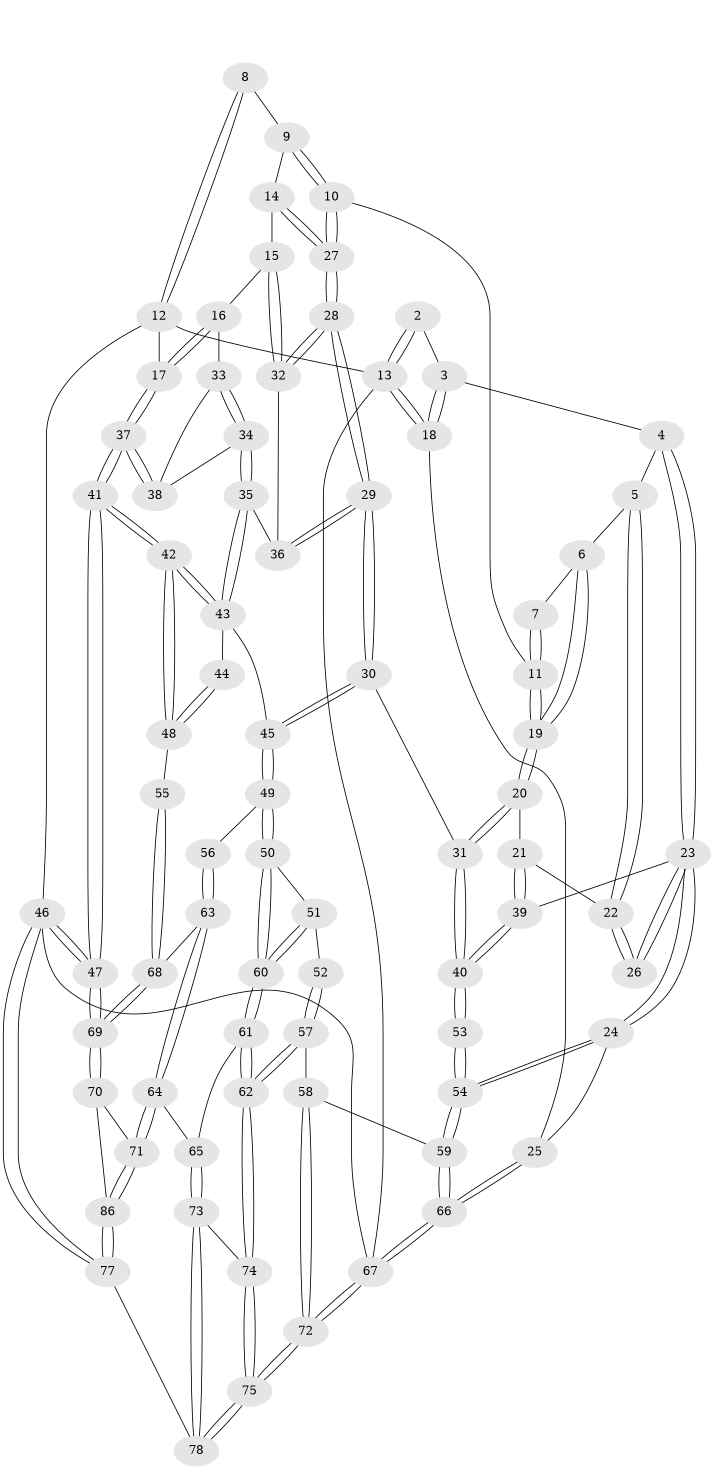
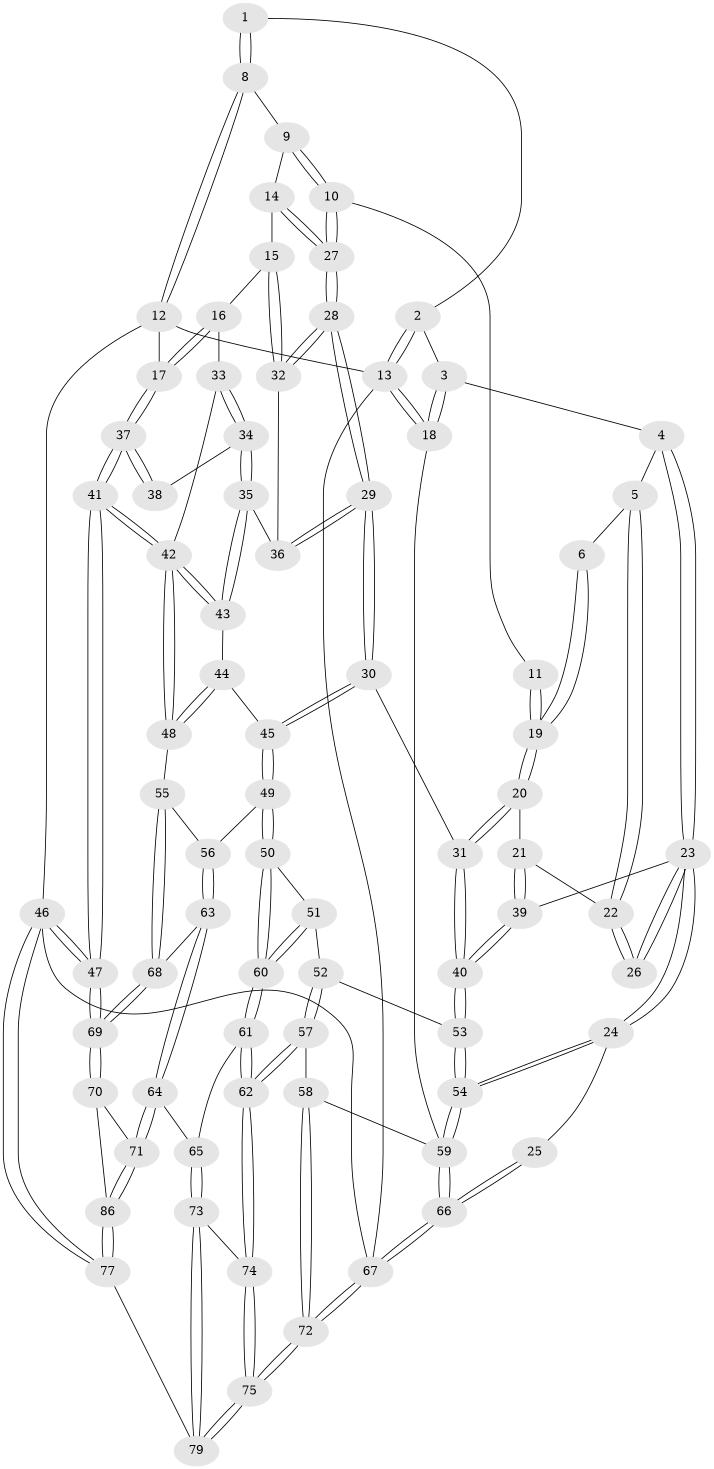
  graph {
    node [color=gray90 style=filled]
+   1
    2
    8
    3
    13
    9
    12
    4
    18
    67
    5
    23
    25
    6
    22
    39
    26
    24
-   7
    19
    11
    20
    10
    14
    17
    46
    27
    15
    28
    37
    47
    77
    72
    16
    32
    33
    36
    34
    38
    41
    66
    21
    31
    40
    54
    59
    29
    30
    45
    49
    53
    35
    43
    44
    42
    48
    69
    55
    50
    56
-   78
+   78 [label=79]
    70
    68
    51
    60
    63
    52
    61
    57
    58
    62
    64
    74
    75
    65
    73
    71
    n78 [label=86]
+   1 -- 2
+   1 -- 8
+   1 -- 8
    2 -- 3
    2 -- 13
    2 -- 13
    8 -- 9
    8 -- 12
    8 -- 12
    3 -- 4
    3 -- 18
    3 -- 18
    13 -- 18
    13 -- 18
    13 -- 67
    9 -- 10
    9 -- 10
    9 -- 14
    12 -- 13
    12 -- 17
    12 -- 46
    4 -- 5
    4 -- 23
    4 -- 23
-   18 -- 25
+   18 -- 59
    67 -- 72
    67 -- 72
    5 -- 6
    5 -- 22
    5 -- 22
    23 -- 39
    23 -- 26
    23 -- 26
    23 -- 24
    23 -- 24
    25 -- 66
    25 -- 66
-   6 -- 7
    6 -- 19
    6 -- 19
    22 -- 26
    22 -- 26
    39 -- 40
    39 -- 40
    24 -- 25
    24 -- 54
    24 -- 54
-   7 -- 11
-   7 -- 11
    19 -- 20
    19 -- 20
    11 -- 19
    11 -- 19
    20 -- 21
    20 -- 31
    20 -- 31
    10 -- 11
    10 -- 27
    10 -- 27
    14 -- 27
    14 -- 27
    14 -- 15
    17 -- 37
    17 -- 37
    46 -- 67
    46 -- 47
    46 -- 47
    46 -- 77
    46 -- 77
    27 -- 28
    27 -- 28
    15 -- 16
    15 -- 32
    15 -- 32
    28 -- 32
    28 -- 32
    28 -- 29
    28 -- 29
    37 -- 38
    37 -- 38
    37 -- 41
    37 -- 41
    47 -- 69
    47 -- 69
    77 -- 78
    72 -- 75
    72 -- 75
    16 -- 17
    16 -- 17
    16 -- 33
    32 -- 36
    33 -- 34
    33 -- 34
-   33 -- 38
+   33 -- 42
    34 -- 38
    34 -- 35
    34 -- 35
    41 -- 47
    41 -- 47
    41 -- 42
    41 -- 42
    66 -- 67
    66 -- 67
    21 -- 22
    21 -- 39
    21 -- 39
    31 -- 40
    31 -- 40
    40 -- 53
    40 -- 53
    54 -- 59
    54 -- 59
    59 -- 66
    59 -- 66
    29 -- 36
    29 -- 36
    29 -- 30
    29 -- 30
    30 -- 31
    30 -- 45
    30 -- 45
    45 -- 49
    45 -- 49
    49 -- 50
    49 -- 50
    49 -- 56
    53 -- 54
    53 -- 54
    35 -- 36
    35 -- 43
    35 -- 43
    43 -- 44
-   43 -- 45
+   44 -- 45
    44 -- 48
    44 -- 48
    42 -- 43
    42 -- 43
    42 -- 48
    42 -- 48
    48 -- 55
    69 -- 70
    69 -- 70
+   55 -- 56
    55 -- 68
    55 -- 68
    50 -- 51
    50 -- 60
    50 -- 60
    56 -- 63
    56 -- 63
    70 -- 71
    70 -- n78
    68 -- 69
    68 -- 69
    51 -- 60
    51 -- 60
    51 -- 52
    60 -- 61
    60 -- 61
    63 -- 68
    63 -- 64
    63 -- 64
+   52 -- 53
    52 -- 57
    52 -- 57
    61 -- 62
    61 -- 62
    61 -- 65
    57 -- 58
    57 -- 62
    57 -- 62
    58 -- 72
    58 -- 72
    58 -- 59
    62 -- 74
    62 -- 74
    64 -- 65
    64 -- 71
    64 -- 71
    74 -- 75
    74 -- 75
    75 -- 78
    75 -- 78
    65 -- 73
    65 -- 73
    73 -- 78
    73 -- 78
    73 -- 74
    71 -- n78
    71 -- n78
    n78 -- 77
    n78 -- 77
  }
